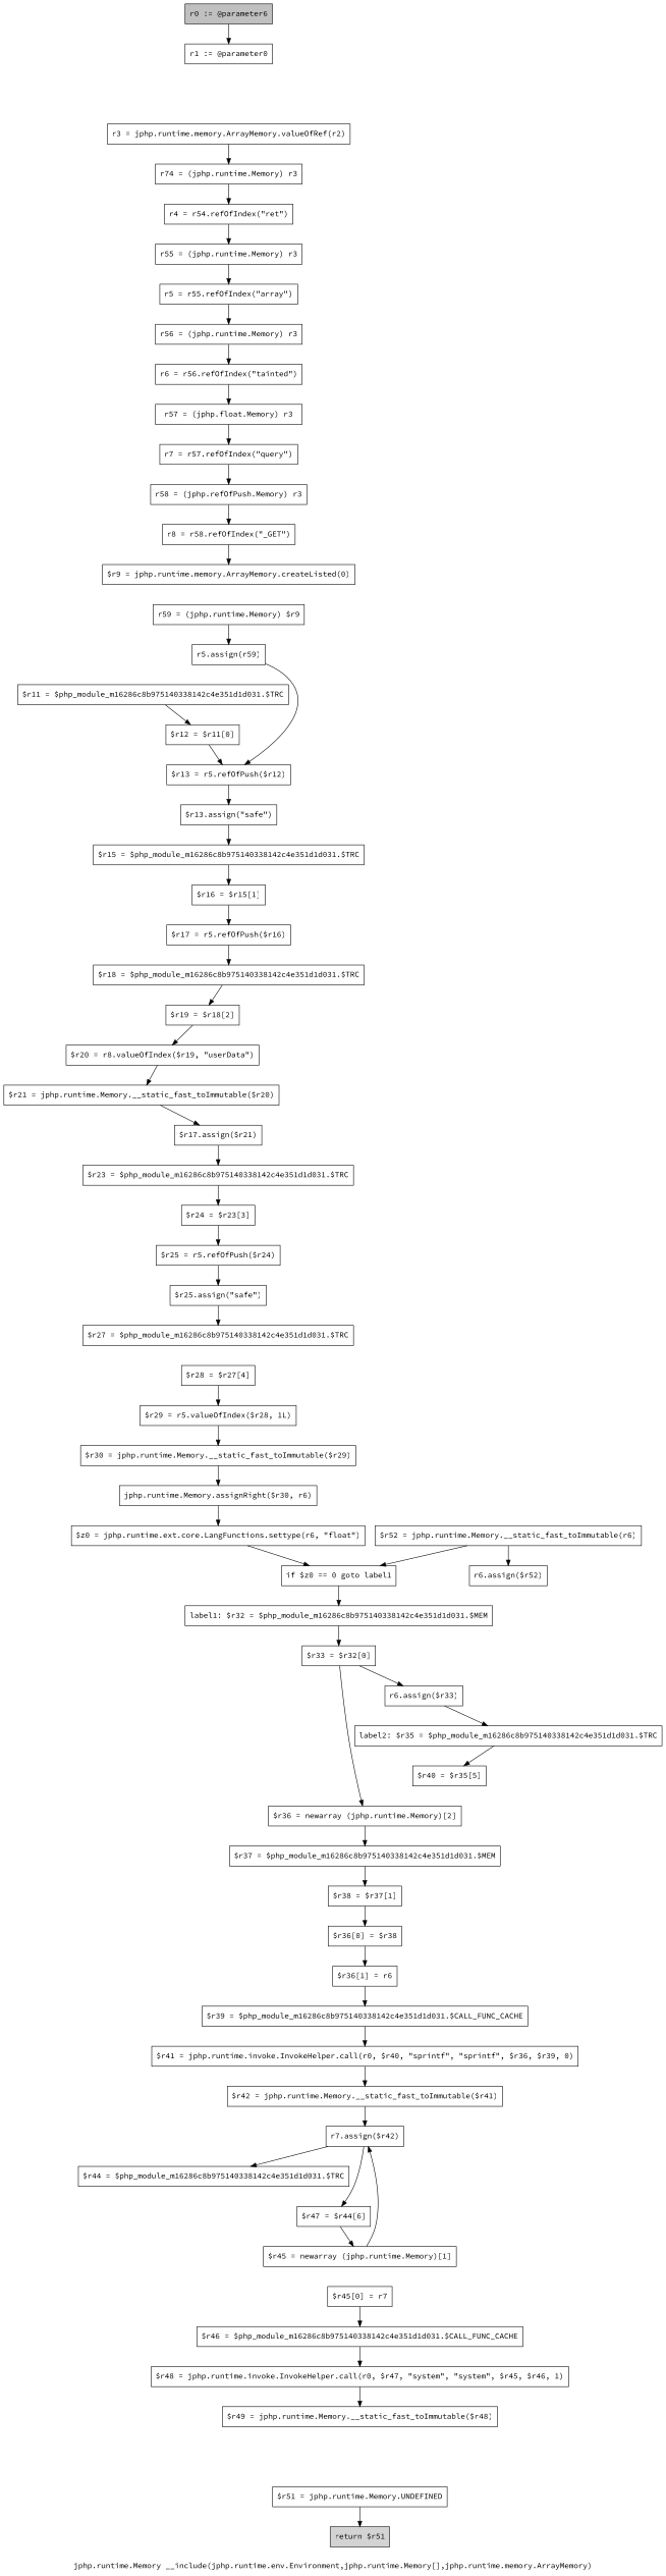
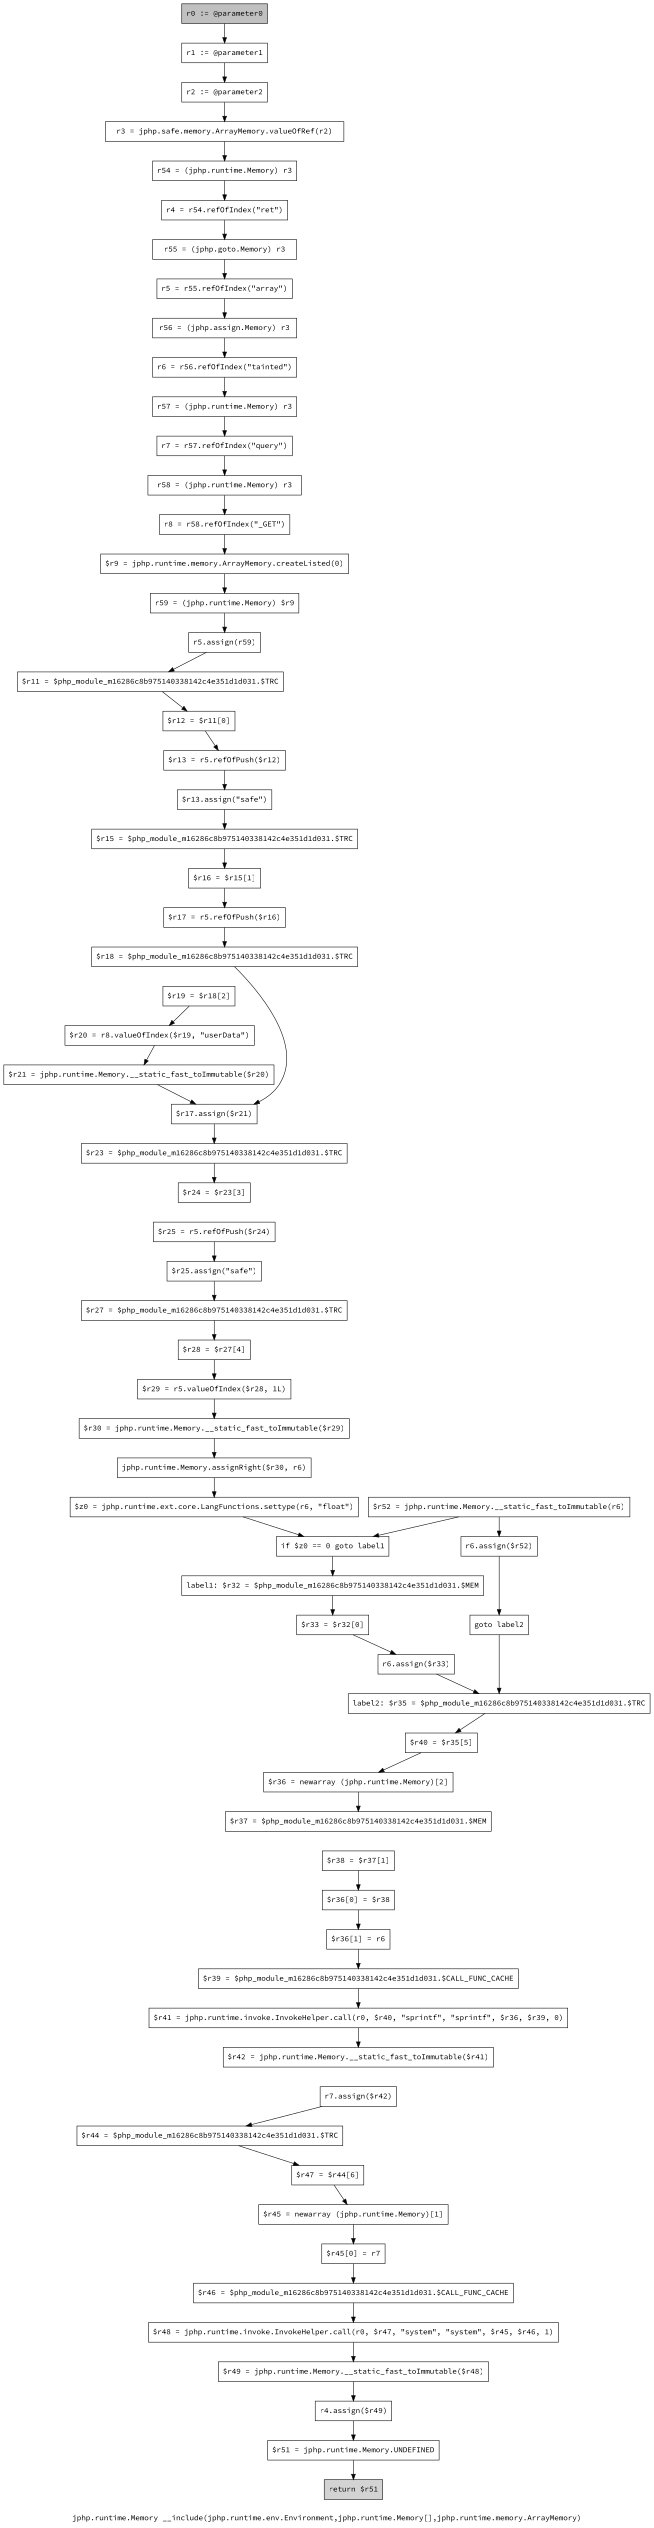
  digraph {
    fontname="Source Code Pro"
    label="jphp.runtime.Memory __include(jphp.runtime.env.Environment,jphp.runtime.Memory[],jphp.runtime.memory.ArrayMemory)"
    node [fontname="Source Code Pro" shape=box]
    edge [fontname="Source Code Pro"]
-   n1 [fillcolor=gray label="r0 := @parameter6" style=filled]
-   n2 [label="r1 := @parameter0"]
-   n4 [label="r3 = jphp.runtime.memory.ArrayMemory.valueOfRef(r2)"]
-   n5 [label="r74 = (jphp.runtime.Memory) r3"]
+   n1 [fillcolor=gray label="r0 := @parameter0" style=filled]
+   n2 [label="r1 := @parameter1"]
+   n3 [label="r2 := @parameter2"]
+   n4 [label="r3 = jphp.safe.memory.ArrayMemory.valueOfRef(r2)"]
+   n5 [label="r54 = (jphp.runtime.Memory) r3"]
    n6 [label="r4 = r54.refOfIndex(\"ret\")"]
-   n7 [label="r55 = (jphp.runtime.Memory) r3"]
+   n7 [label="r55 = (jphp.goto.Memory) r3"]
    n8 [label="r5 = r55.refOfIndex(\"array\")"]
-   n9 [label="r56 = (jphp.runtime.Memory) r3"]
+   n9 [label="r56 = (jphp.assign.Memory) r3"]
    n10 [label="r6 = r56.refOfIndex(\"tainted\")"]
-   n11 [label="r57 = (jphp.float.Memory) r3"]
+   n11 [label="r57 = (jphp.runtime.Memory) r3"]
    n12 [label="r7 = r57.refOfIndex(\"query\")"]
-   n13 [label="r58 = (jphp.refOfPush.Memory) r3"]
+   n13 [label="r58 = (jphp.runtime.Memory) r3"]
    n14 [label="r8 = r58.refOfIndex(\"_GET\")"]
    n15 [label="$r9 = jphp.runtime.memory.ArrayMemory.createListed(0)"]
    n16 [label="r59 = (jphp.runtime.Memory) $r9"]
    n17 [label="r5.assign(r59)"]
    n18 [label="$r11 = $php_module_m16286c8b975140338142c4e351d1d031.$TRC"]
    n19 [label="$r12 = $r11[0]"]
    n20 [label="$r13 = r5.refOfPush($r12)"]
    n21 [label="$r13.assign(\"safe\")"]
    n22 [label="$r15 = $php_module_m16286c8b975140338142c4e351d1d031.$TRC"]
    n23 [label="$r16 = $r15[1]"]
    n24 [label="$r17 = r5.refOfPush($r16)"]
    n25 [label="$r18 = $php_module_m16286c8b975140338142c4e351d1d031.$TRC"]
    n26 [label="$r19 = $r18[2]"]
    n27 [label="$r20 = r8.valueOfIndex($r19, \"userData\")"]
    n28 [label="$r21 = jphp.runtime.Memory.__static_fast_toImmutable($r20)"]
    n29 [label="$r17.assign($r21)"]
    n30 [label="$r23 = $php_module_m16286c8b975140338142c4e351d1d031.$TRC"]
    n31 [label="$r24 = $r23[3]"]
    n32 [label="$r25 = r5.refOfPush($r24)"]
    n33 [label="$r25.assign(\"safe\")"]
    n34 [label="$r27 = $php_module_m16286c8b975140338142c4e351d1d031.$TRC"]
    n35 [label="$r28 = $r27[4]"]
    n36 [label="$r29 = r5.valueOfIndex($r28, 1L)"]
    n37 [label="$r30 = jphp.runtime.Memory.__static_fast_toImmutable($r29)"]
    n38 [label="jphp.runtime.Memory.assignRight($r30, r6)"]
    n39 [label="$z0 = jphp.runtime.ext.core.LangFunctions.settype(r6, \"float\")"]
    n40 [label="if $z0 == 0 goto label1"]
    n41 [label="label1: $r32 = $php_module_m16286c8b975140338142c4e351d1d031.$MEM"]
    n42 [label="$r52 = jphp.runtime.Memory.__static_fast_toImmutable(r6)"]
    n43 [label="r6.assign($r52)"]
    n44 [label="$r33 = $r32[0]"]
+   n45 [label="goto label2"]
    n46 [label="r6.assign($r33)"]
    n47 [label="label2: $r35 = $php_module_m16286c8b975140338142c4e351d1d031.$TRC"]
    n48 [label="$r40 = $r35[5]"]
    n49 [label="$r36 = newarray (jphp.runtime.Memory)[2]"]
    n50 [label="$r37 = $php_module_m16286c8b975140338142c4e351d1d031.$MEM"]
    n51 [label="$r38 = $r37[1]"]
    n52 [label="$r36[0] = $r38"]
    n53 [label="$r36[1] = r6"]
    n54 [label="$r39 = $php_module_m16286c8b975140338142c4e351d1d031.$CALL_FUNC_CACHE"]
    n55 [label="$r41 = jphp.runtime.invoke.InvokeHelper.call(r0, $r40, \"sprintf\", \"sprintf\", $r36, $r39, 0)"]
    n56 [label="$r42 = jphp.runtime.Memory.__static_fast_toImmutable($r41)"]
    n57 [label="r7.assign($r42)"]
    n58 [label="$r44 = $php_module_m16286c8b975140338142c4e351d1d031.$TRC"]
    n59 [label="$r47 = $r44[6]"]
    n60 [label="$r45 = newarray (jphp.runtime.Memory)[1]"]
    n61 [label="$r45[0] = r7"]
    n62 [label="$r46 = $php_module_m16286c8b975140338142c4e351d1d031.$CALL_FUNC_CACHE"]
    n63 [label="$r48 = jphp.runtime.invoke.InvokeHelper.call(r0, $r47, \"system\", \"system\", $r45, $r46, 1)"]
    n64 [label="$r49 = jphp.runtime.Memory.__static_fast_toImmutable($r48)"]
+   n65 [label="r4.assign($r49)"]
    n66 [label="$r51 = jphp.runtime.Memory.UNDEFINED"]
    n67 [fillcolor=lightgray label="return $r51" style=filled]
    n1 -> n2
+   n2 -> n3
+   n3 -> n4
    n4 -> n5
    n5 -> n6
    n6 -> n7
    n7 -> n8
    n8 -> n9
    n9 -> n10
    n10 -> n11
    n11 -> n12
    n12 -> n13
    n13 -> n14
    n14 -> n15
+   n15 -> n16
    n16 -> n17
-   n17 -> n20
+   n17 -> n18
    n18 -> n19
    n19 -> n20
    n20 -> n21
    n21 -> n22
    n22 -> n23
    n23 -> n24
    n24 -> n25
-   n25 -> n26
+   n25 -> n29
    n26 -> n27
    n27 -> n28
    n28 -> n29
    n29 -> n30
    n30 -> n31
-   n31 -> n32
    n32 -> n33
    n33 -> n34
+   n34 -> n35
    n35 -> n36
    n36 -> n37
    n37 -> n38
    n38 -> n39
    n39 -> n40
    n40 -> n41
    n41 -> n44
    n42 -> n40
    n42 -> n43
+   n43 -> n45
    n44 -> n46
+   n45 -> n47
    n46 -> n47
    n47 -> n48
-   n44 -> n49
+   n48 -> n49
    n49 -> n50
-   n50 -> n51
    n51 -> n52
    n52 -> n53
    n53 -> n54
    n54 -> n55
    n55 -> n56
-   n56 -> n57
    n57 -> n58
-   n57 -> n59
+   n58 -> n59
    n59 -> n60
-   n60 -> n57
+   n60 -> n61
    n61 -> n62
    n62 -> n63
    n63 -> n64
+   n64 -> n65
+   n65 -> n66
    n66 -> n67
  }
